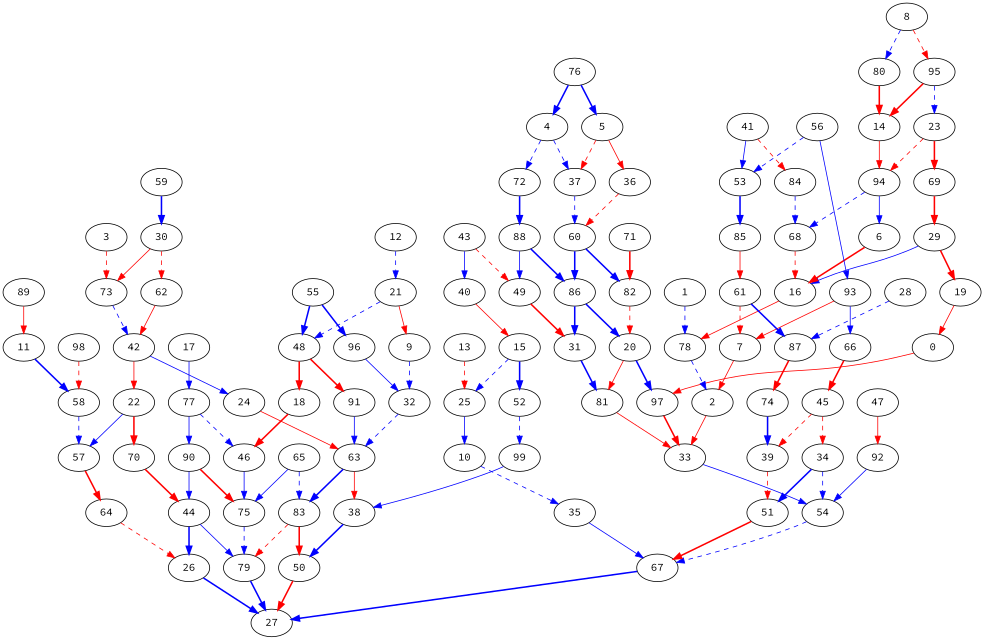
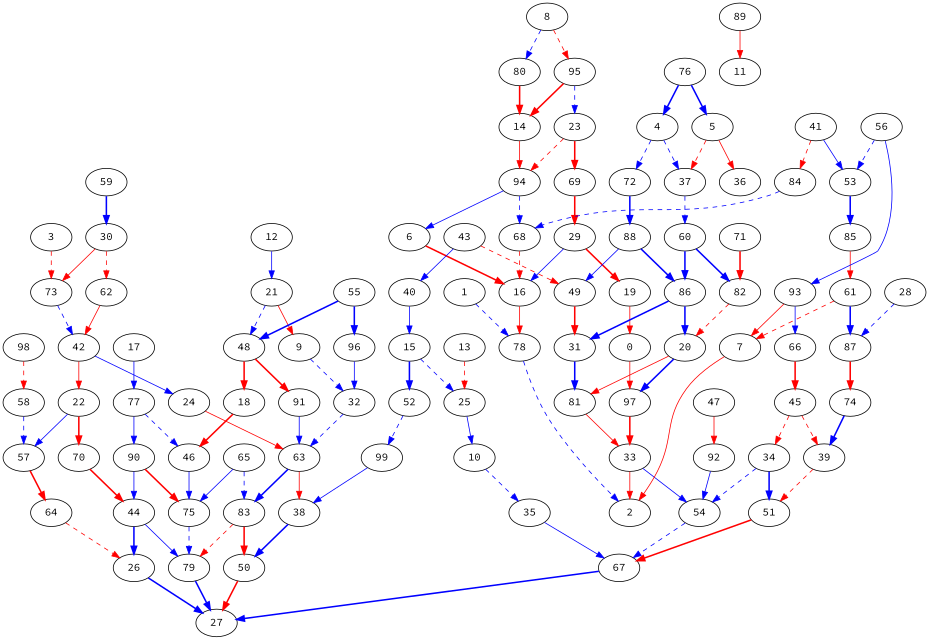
  strict digraph {
    fontname="Source Code Pro"
    node [fontname="Source Code Pro"]
    edge [color=blue fontname="Source Code Pro" style=bold]
    0
    97
    33
    54
    19
    1
    78
    2
    29
    16
    67
    7
    4
    37
    72
    60
    88
    82
    86
    49
    76
    5
    36
    6
    94
    68
    93
    66
    45
    34
    39
    9
    32
    63
    38
    83
    21
    48
    18
    91
    46
    55
    96
    10
    35
    27
    25
    11
    58
    57
    64
    89
    14
    80
    95
    23
    69
    15
    52
    99
    40
    75
    79
    20
    81
    31
    12
    22
    70
    44
    26
    42
    24
    13
    50
    30
    62
    73
    59
    51
    74
    43
    90
    77
    53
    85
    56
    61
    87
    41
    84
    92
    98
    3
    65
    17
    8
    71
    28
    47
    0 -> 97 [color=red style=solid]
    97 -> 33 [color=red]
    33 -> 54 [style=solid]
    54 -> 67 [style=dashed]
    19 -> 0 [color=red style=solid]
    1 -> 78 [style=dashed]
    78 -> 2 [style=dashed]
-   2 -> 33 [color=red style=solid]
+   33 -> 2 [color=red style=solid]
    29 -> 19 [color=red]
    29 -> 16 [style=solid]
    16 -> 78 [color=red style=solid]
    67 -> 27
    7 -> 2 [color=red style=solid]
    4 -> 37 [style=dashed]
    4 -> 72 [style=dashed]
    37 -> 60 [style=dashed]
    72 -> 88
    60 -> 82
    60 -> 86
    88 -> 86
    88 -> 49 [style=solid]
    82 -> 20 [color=red style=dashed]
    86 -> 20
    86 -> 31
    49 -> 31 [color=red]
    76 -> 4
    76 -> 5
    5 -> 37 [color=red style=dashed]
    5 -> 36 [color=red style=solid]
-   36 -> 60 [color=red style=dashed]
    6 -> 16 [color=red]
    94 -> 6 [style=solid]
    94 -> 68 [style=dashed]
    68 -> 16 [color=red style=dashed]
    93 -> 7 [color=red style=solid]
    93 -> 66 [style=solid]
    66 -> 45 [color=red]
    45 -> 34 [color=red style=dashed]
    45 -> 39 [color=red style=dashed]
    34 -> 54 [style=dashed]
    34 -> 51
    39 -> 51 [color=red style=dashed]
    9 -> 32 [style=dashed]
    32 -> 63 [style=dashed]
    63 -> 38 [color=red style=solid]
    63 -> 83
    38 -> 50
    83 -> 79 [color=red style=dashed]
    83 -> 50 [color=red]
    21 -> 9 [color=red style=solid]
    21 -> 48 [style=dashed]
    48 -> 18 [color=red]
    48 -> 91 [color=red]
    18 -> 46 [color=red]
    91 -> 63 [style=solid]
    46 -> 75 [style=solid]
    55 -> 48
    55 -> 96
    96 -> 32 [style=solid]
    10 -> 35 [style=dashed]
    35 -> 67 [style=solid]
    25 -> 10 [style=solid]
-   11 -> 58
    58 -> 57 [style=dashed]
    57 -> 64 [color=red]
    64 -> 26 [color=red style=dashed]
    89 -> 11 [color=red style=solid]
    14 -> 94 [color=red style=solid]
    80 -> 14 [color=red]
    95 -> 14 [color=red]
    95 -> 23 [style=dashed]
    23 -> 94 [color=red style=dashed]
    23 -> 69 [color=red]
    69 -> 29 [color=red]
    15 -> 25 [style=dashed]
    15 -> 52
    52 -> 99 [style=dashed]
    99 -> 38 [style=solid]
-   40 -> 15 [color=red style=solid]
+   40 -> 15 [style=solid]
    75 -> 79 [style=dashed]
    79 -> 27
    20 -> 97
    20 -> 81 [color=red style=solid]
    81 -> 33 [color=red style=solid]
    31 -> 81
-   12 -> 21 [style=dashed]
+   12 -> 21 [style=solid]
    22 -> 57 [style=solid]
    22 -> 70 [color=red]
    70 -> 44 [color=red]
    44 -> 79 [style=solid]
    44 -> 26
    26 -> 27
    42 -> 22 [color=red style=solid]
    42 -> 24 [style=solid]
    24 -> 63 [color=red style=solid]
    13 -> 25 [color=red style=dashed]
    50 -> 27 [color=red]
    30 -> 62 [color=red style=dashed]
    30 -> 73 [color=red style=solid]
    62 -> 42 [color=red style=solid]
    73 -> 42 [style=dashed]
    59 -> 30
    51 -> 67 [color=red]
    74 -> 39
    43 -> 49 [color=red style=dashed]
    43 -> 40 [style=solid]
    90 -> 75 [color=red]
    90 -> 44 [style=solid]
    77 -> 46 [style=dashed]
    77 -> 90 [style=solid]
    53 -> 85
    85 -> 61 [color=red style=solid]
    56 -> 93 [style=solid]
    56 -> 53 [style=dashed]
    61 -> 7 [color=red style=dashed]
    61 -> 87
    87 -> 74 [color=red]
    41 -> 53 [style=solid]
    41 -> 84 [color=red style=dashed]
    84 -> 68 [style=dashed]
    92 -> 54 [style=solid]
    98 -> 58 [color=red style=dashed]
    3 -> 73 [color=red style=dashed]
    65 -> 83 [style=dashed]
    65 -> 75 [style=solid]
    17 -> 77 [style=solid]
    8 -> 80 [style=dashed]
    8 -> 95 [color=red style=dashed]
    71 -> 82 [color=red]
    28 -> 87 [style=dashed]
    47 -> 92 [color=red style=solid]
  }
